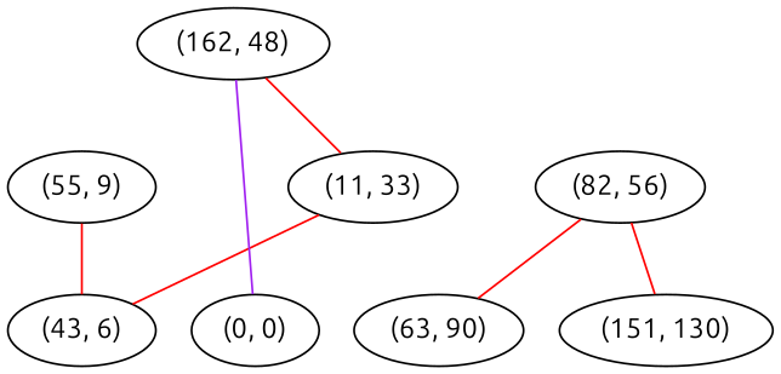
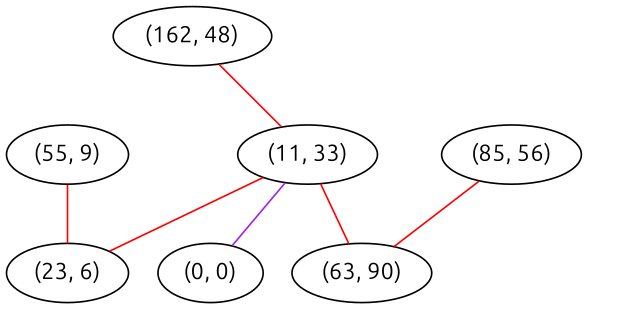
  graph {
    fontname=Ubuntu
    node [fontname=Ubuntu]
    edge [color=red fontname=Ubuntu weight=1]
    n1 [label="(11, 33)"]
    "(162, 48)"
-   "(43, 6)"
+   "(43, 6)" [label="(23, 6)"]
    n4 [label="(63, 90)"]
    "(0, 0)"
    n6 [label="(55, 9)"]
-   "(82, 56)"
-   "(151, 130)"
+   "(82, 56)" [label="(85, 56)"]
    n1 -- "(43, 6)"
-   "(162, 48)" -- "(0, 0)" [color=purple weight=4]
+   n1 -- n4
+   n1 -- "(0, 0)" [color=purple weight=4]
    "(162, 48)" -- n1
    n6 -- "(43, 6)"
    "(82, 56)" -- n4
-   "(82, 56)" -- "(151, 130)"
  }
